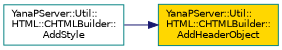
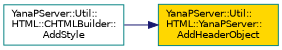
  digraph {
    rankdir=LR
    node [color=teal fontname=Helvetica fontsize=10 shape=record style=filled]
    n1 [fillcolor=white fontcolor=black height=0.2 label="YanaPServer::Util::\lHTML::CHTMLBuilder::\lAddStyle" width=0.4]
-   n2 [fillcolor=gold height=0.2 label="YanaPServer::Util::\lHTML::CHTMLBuilder::\lAddHeaderObject" width=0.4]
+   n2 [fillcolor=gold height=0.2 label="YanaPServer::Util::\lHTML::YanaPServer::\lAddHeaderObject" width=0.4]
    n1 -> n2 [color=midnightblue fontname=Helvetica fontsize=10 labelfontname=Helvetica labelfontsize=10 style=solid]
  }
